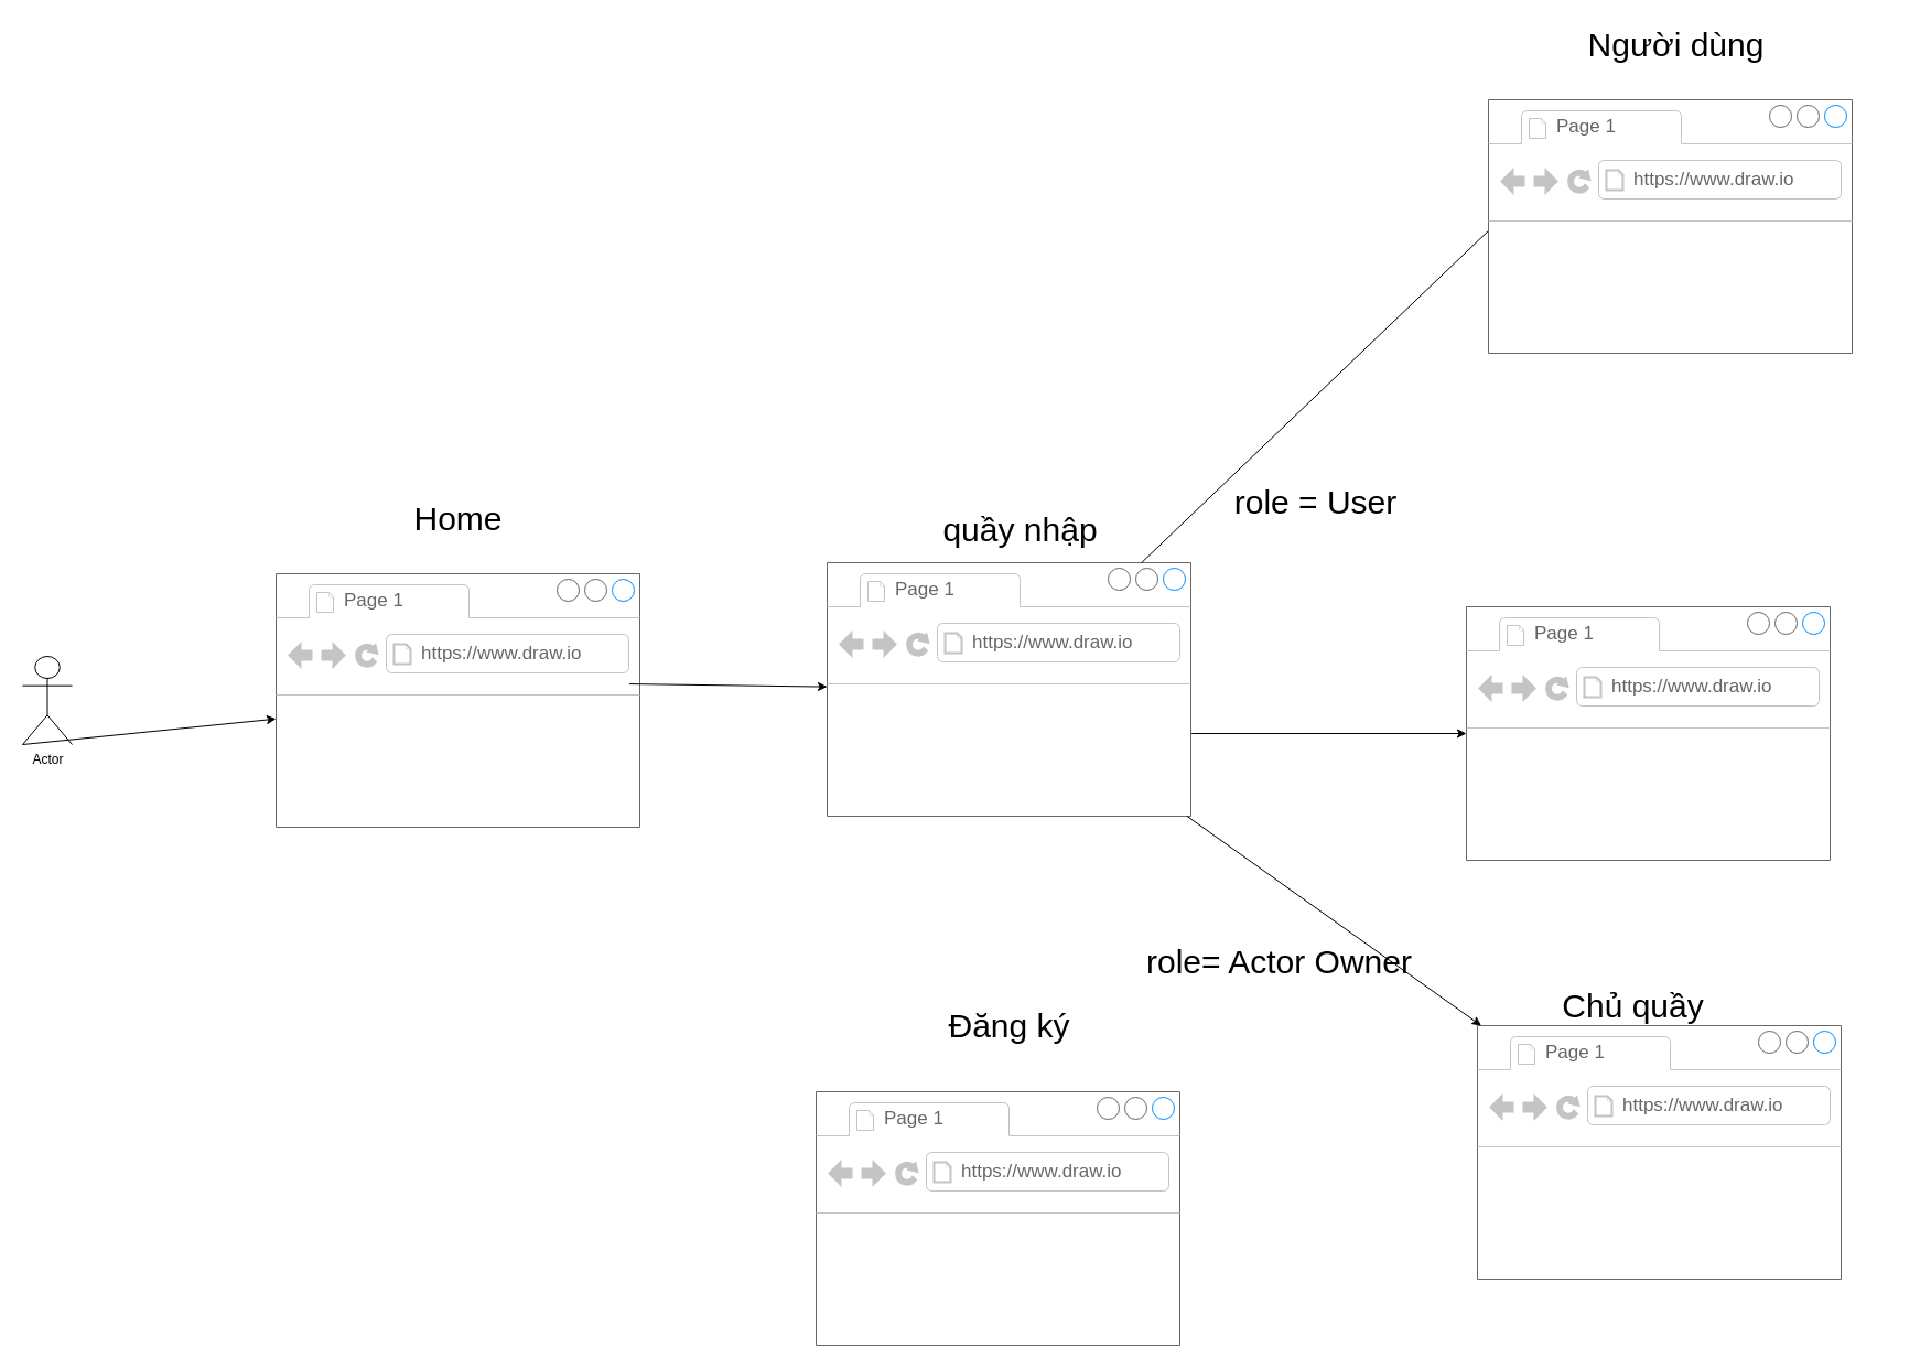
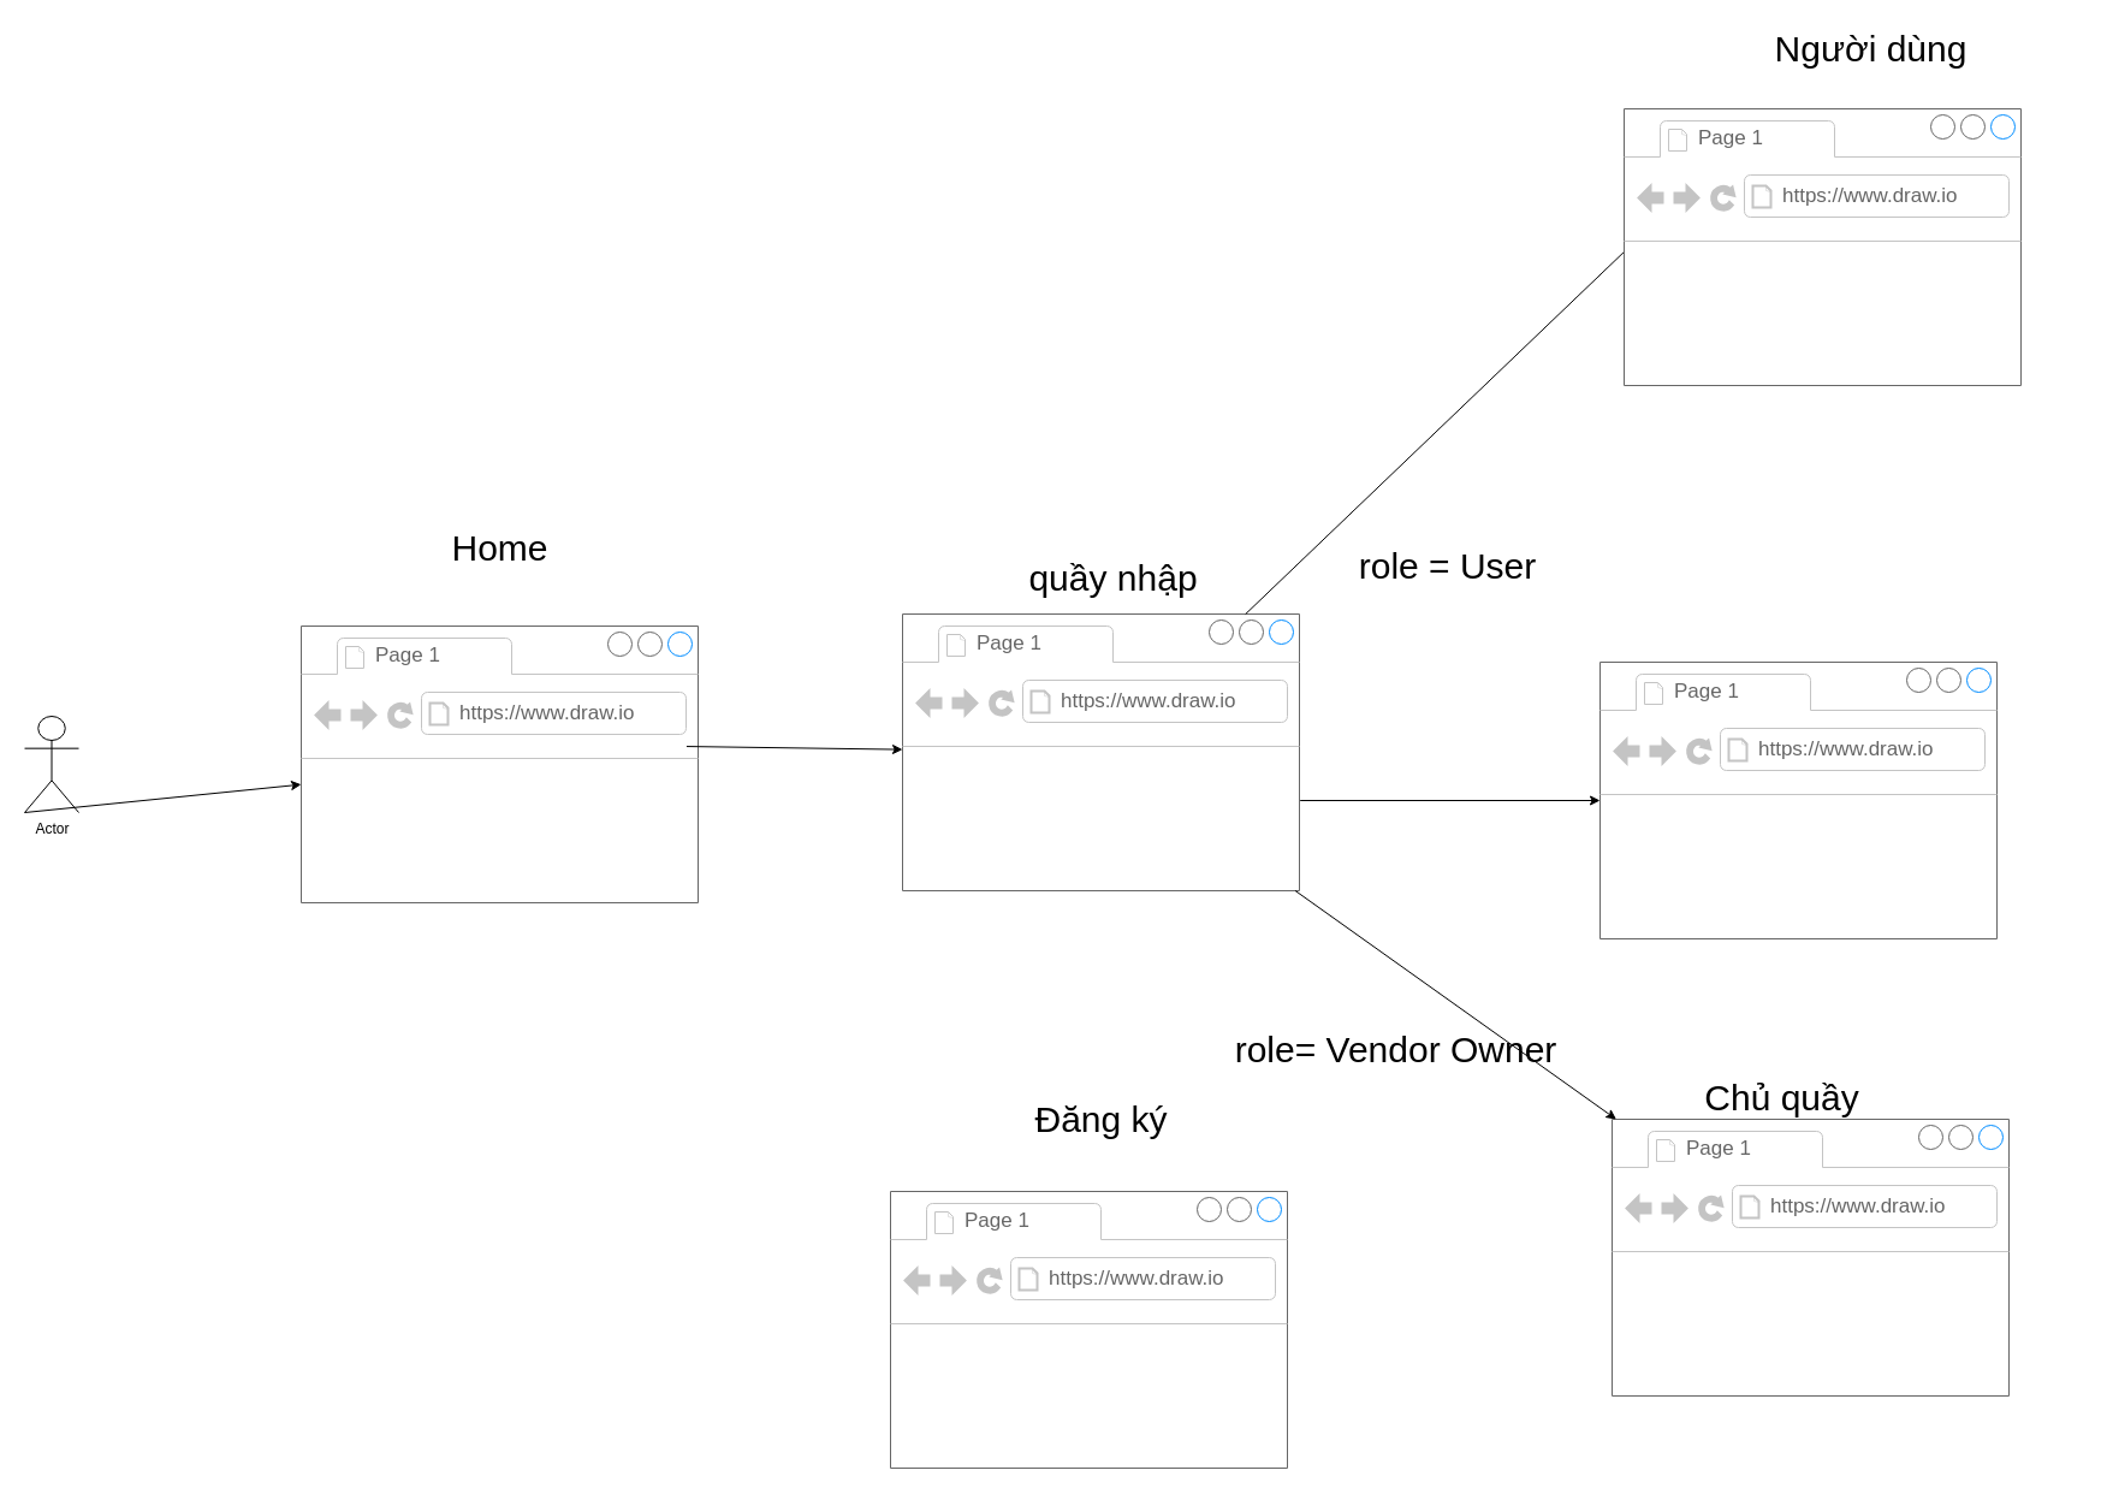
  <mxCell id="0" />
  <mxCell id="1" parent="0" />
  <mxCell id="2" value="Actor" style="shape=umlActor;verticalLabelPosition=bottom;labelBackgroundColor=#ffffff;verticalAlign=top;html=1;" vertex="1" parent="1"><mxGeometry x="20" y="595" width="45" height="80" as="geometry" /></mxCell>
  <mxCell id="3" value="" style="strokeWidth=1;shadow=0;dashed=0;align=center;html=1;shape=mxgraph.mockup.containers.browserWindow;rSize=0;strokeColor=#666666;strokeColor2=#008cff;strokeColor3=#c4c4c4;mainText=,;recursiveResize=0;" vertex="1" parent="1"><mxGeometry x="250" y="520" width="330" height="230" as="geometry" /></mxCell>
  <mxCell id="4" value="Page 1" style="strokeWidth=1;shadow=0;dashed=0;align=center;html=1;shape=mxgraph.mockup.containers.anchor;fontSize=17;fontColor=#666666;align=left;" vertex="1" parent="3"><mxGeometry x="60" y="12" width="110" height="26" as="geometry" /></mxCell>
  <mxCell id="5" value="https://www.draw.io" style="strokeWidth=1;shadow=0;dashed=0;align=center;html=1;shape=mxgraph.mockup.containers.anchor;rSize=0;fontSize=17;fontColor=#666666;align=left;" vertex="1" parent="3"><mxGeometry x="130" y="60" width="250" height="26" as="geometry" /></mxCell>
- <mxCell id="6" value="Home&lt;br&gt;" style="text;html=1;align=center;verticalAlign=middle;resizable=0;points=[];autosize=1;fontSize=30;" vertex="1" parent="1"><mxGeometry x="370" y="450" width="90" height="40" as="geometry" /></mxCell>
+ <mxCell id="6" value="Home&lt;br&gt;" style="text;html=1;align=center;verticalAlign=middle;resizable=0;points=[];autosize=1;fontSize=30;" vertex="1" parent="1"><mxGeometry x="370" y="435" width="90" height="40" as="geometry" /></mxCell>
  <mxCell id="7" value="" style="endArrow=classic;html=1;fontSize=30;exitX=0;exitY=1;exitDx=0;exitDy=0;exitPerimeter=0;" edge="1" parent="1" source="2" target="3"><mxGeometry width="50" height="50" relative="1" as="geometry"><mxPoint x="250" y="490" as="sourcePoint" /><mxPoint x="300" y="440" as="targetPoint" /></mxGeometry></mxCell>
  <mxCell id="8" value="" style="strokeWidth=1;shadow=0;dashed=0;align=center;html=1;shape=mxgraph.mockup.containers.browserWindow;rSize=0;strokeColor=#666666;strokeColor2=#008cff;strokeColor3=#c4c4c4;mainText=,;recursiveResize=0;" vertex="1" parent="1"><mxGeometry x="750" y="510" width="330" height="230" as="geometry" /></mxCell>
  <mxCell id="9" value="Page 1" style="strokeWidth=1;shadow=0;dashed=0;align=center;html=1;shape=mxgraph.mockup.containers.anchor;fontSize=17;fontColor=#666666;align=left;" vertex="1" parent="8"><mxGeometry x="60" y="12" width="110" height="26" as="geometry" /></mxCell>
  <mxCell id="10" value="https://www.draw.io" style="strokeWidth=1;shadow=0;dashed=0;align=center;html=1;shape=mxgraph.mockup.containers.anchor;rSize=0;fontSize=17;fontColor=#666666;align=left;" vertex="1" parent="8"><mxGeometry x="130" y="60" width="250" height="26" as="geometry" /></mxCell>
  <mxCell id="11" value="quầy nhập&lt;br&gt;" style="text;html=1;align=center;verticalAlign=middle;resizable=0;points=[];autosize=1;fontSize=30;" vertex="1" parent="1"><mxGeometry x="845" y="460" width="160" height="40" as="geometry" /></mxCell>
  <mxCell id="12" value="" style="strokeWidth=1;shadow=0;dashed=0;align=center;html=1;shape=mxgraph.mockup.containers.browserWindow;rSize=0;strokeColor=#666666;strokeColor2=#008cff;strokeColor3=#c4c4c4;mainText=,;recursiveResize=0;" vertex="1" parent="1"><mxGeometry x="740" y="990" width="330" height="230" as="geometry" /></mxCell>
  <mxCell id="13" value="Page 1" style="strokeWidth=1;shadow=0;dashed=0;align=center;html=1;shape=mxgraph.mockup.containers.anchor;fontSize=17;fontColor=#666666;align=left;" vertex="1" parent="12"><mxGeometry x="60" y="12" width="110" height="26" as="geometry" /></mxCell>
  <mxCell id="14" value="https://www.draw.io" style="strokeWidth=1;shadow=0;dashed=0;align=center;html=1;shape=mxgraph.mockup.containers.anchor;rSize=0;fontSize=17;fontColor=#666666;align=left;" vertex="1" parent="12"><mxGeometry x="130" y="60" width="250" height="26" as="geometry" /></mxCell>
  <mxCell id="15" value="Đăng ký&lt;br&gt;" style="text;html=1;align=center;verticalAlign=middle;resizable=0;points=[];autosize=1;fontSize=30;" vertex="1" parent="1"><mxGeometry x="850" y="910" width="130" height="40" as="geometry" /></mxCell>
  <mxCell id="16" value="" style="endArrow=classic;html=1;fontSize=30;exitX=0.971;exitY=0.435;exitDx=0;exitDy=0;exitPerimeter=0;" edge="1" parent="1" source="3" target="8"><mxGeometry width="50" height="50" relative="1" as="geometry"><mxPoint x="30" y="665" as="sourcePoint" /><mxPoint x="260" y="653.354" as="targetPoint" /></mxGeometry></mxCell>
  <mxCell id="17" value="" style="endArrow=classic;html=1;fontSize=30;entryX=0.123;entryY=0.348;entryDx=0;entryDy=0;entryPerimeter=0;" edge="1" parent="1" source="8" target="18"><mxGeometry width="50" height="50" relative="1" as="geometry"><mxPoint x="580.43" y="630.05" as="sourcePoint" /><mxPoint x="1340" y="450" as="targetPoint" /></mxGeometry></mxCell>
  <mxCell id="18" value="" style="strokeWidth=1;shadow=0;dashed=0;align=center;html=1;shape=mxgraph.mockup.containers.browserWindow;rSize=0;strokeColor=#666666;strokeColor2=#008cff;strokeColor3=#c4c4c4;mainText=,;recursiveResize=0;" vertex="1" parent="1"><mxGeometry x="1350" y="90" width="330" height="230" as="geometry" /></mxCell>
  <mxCell id="19" value="Page 1" style="strokeWidth=1;shadow=0;dashed=0;align=center;html=1;shape=mxgraph.mockup.containers.anchor;fontSize=17;fontColor=#666666;align=left;" vertex="1" parent="18"><mxGeometry x="60" y="12" width="110" height="26" as="geometry" /></mxCell>
  <mxCell id="20" value="https://www.draw.io" style="strokeWidth=1;shadow=0;dashed=0;align=center;html=1;shape=mxgraph.mockup.containers.anchor;rSize=0;fontSize=17;fontColor=#666666;align=left;" vertex="1" parent="18"><mxGeometry x="130" y="60" width="250" height="26" as="geometry" /></mxCell>
- <mxCell id="21" value="role = User&lt;br&gt;" style="text;html=1;align=center;verticalAlign=middle;resizable=0;points=[];autosize=1;fontSize=30;" vertex="1" parent="1"><mxGeometry x="1113" y="435" width="160" height="40" as="geometry" /></mxCell>
- <mxCell id="22" value="Người dùng" style="text;html=1;align=center;verticalAlign=middle;resizable=0;points=[];autosize=1;fontSize=30;" vertex="1" parent="1"><mxGeometry x="1430" y="20" width="180" height="40" as="geometry" /></mxCell>
+ <mxCell id="21" value="role = User&lt;br&gt;" style="text;html=1;align=center;verticalAlign=middle;resizable=0;points=[];autosize=1;fontSize=30;" vertex="1" parent="1"><mxGeometry x="1123" y="450" width="160" height="40" as="geometry" /></mxCell>
+ <mxCell id="22" value="Người dùng" style="text;html=1;align=center;verticalAlign=middle;resizable=0;points=[];autosize=1;fontSize=30;" vertex="1" parent="1"><mxGeometry x="1465" y="20" width="180" height="40" as="geometry" /></mxCell>
  <mxCell id="23" value="" style="strokeWidth=1;shadow=0;dashed=0;align=center;html=1;shape=mxgraph.mockup.containers.browserWindow;rSize=0;strokeColor=#666666;strokeColor2=#008cff;strokeColor3=#c4c4c4;mainText=,;recursiveResize=0;" vertex="1" parent="1"><mxGeometry x="1330" y="550" width="330" height="230" as="geometry" /></mxCell>
  <mxCell id="24" value="Page 1" style="strokeWidth=1;shadow=0;dashed=0;align=center;html=1;shape=mxgraph.mockup.containers.anchor;fontSize=17;fontColor=#666666;align=left;" vertex="1" parent="23"><mxGeometry x="60" y="12" width="110" height="26" as="geometry" /></mxCell>
  <mxCell id="25" value="https://www.draw.io" style="strokeWidth=1;shadow=0;dashed=0;align=center;html=1;shape=mxgraph.mockup.containers.anchor;rSize=0;fontSize=17;fontColor=#666666;align=left;" vertex="1" parent="23"><mxGeometry x="130" y="60" width="250" height="26" as="geometry" /></mxCell>
  <mxCell id="26" value="" style="endArrow=classic;html=1;fontSize=30;exitX=1.002;exitY=0.674;exitDx=0;exitDy=0;exitPerimeter=0;" edge="1" parent="1" source="8" target="23"><mxGeometry width="50" height="50" relative="1" as="geometry"><mxPoint x="1090" y="520.932" as="sourcePoint" /><mxPoint x="1380.59" y="320.04" as="targetPoint" /></mxGeometry></mxCell>
  <mxCell id="27" value="" style="strokeWidth=1;shadow=0;dashed=0;align=center;html=1;shape=mxgraph.mockup.containers.browserWindow;rSize=0;strokeColor=#666666;strokeColor2=#008cff;strokeColor3=#c4c4c4;mainText=,;recursiveResize=0;" vertex="1" parent="1"><mxGeometry x="1340" y="930" width="330" height="230" as="geometry" /></mxCell>
  <mxCell id="28" value="Page 1" style="strokeWidth=1;shadow=0;dashed=0;align=center;html=1;shape=mxgraph.mockup.containers.anchor;fontSize=17;fontColor=#666666;align=left;" vertex="1" parent="27"><mxGeometry x="60" y="12" width="110" height="26" as="geometry" /></mxCell>
  <mxCell id="29" value="https://www.draw.io" style="strokeWidth=1;shadow=0;dashed=0;align=center;html=1;shape=mxgraph.mockup.containers.anchor;rSize=0;fontSize=17;fontColor=#666666;align=left;" vertex="1" parent="27"><mxGeometry x="130" y="60" width="250" height="26" as="geometry" /></mxCell>
  <mxCell id="30" value="Chủ quầy" style="text;html=1;align=center;verticalAlign=middle;resizable=0;points=[];autosize=1;fontSize=30;" vertex="1" parent="1"><mxGeometry x="1411" y="892" width="140" height="40" as="geometry" /></mxCell>
  <mxCell id="31" value="" style="endArrow=classic;html=1;fontSize=30;" edge="1" parent="1" source="8" target="27"><mxGeometry width="50" height="50" relative="1" as="geometry"><mxPoint x="1180" y="860" as="sourcePoint" /><mxPoint x="1230" y="810" as="targetPoint" /></mxGeometry></mxCell>
- <mxCell id="32" value="role= Actor Owner" style="text;html=1;align=center;verticalAlign=middle;resizable=0;points=[];autosize=1;fontSize=30;" vertex="1" parent="1"><mxGeometry x="1020" y="852" width="280" height="40" as="geometry" /></mxCell>
+ <mxCell id="32" value="role= Vendor Owner" style="text;html=1;align=center;verticalAlign=middle;resizable=0;points=[];autosize=1;fontSize=30;" vertex="1" parent="1"><mxGeometry x="1020" y="852" width="280" height="40" as="geometry" /></mxCell>
